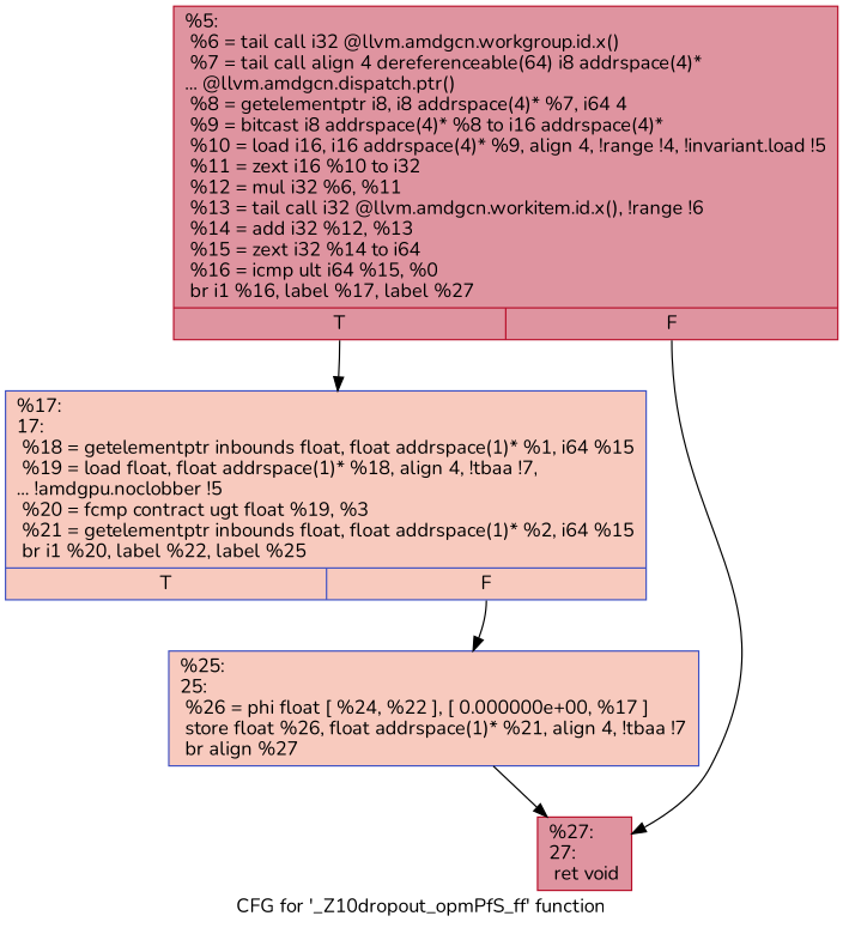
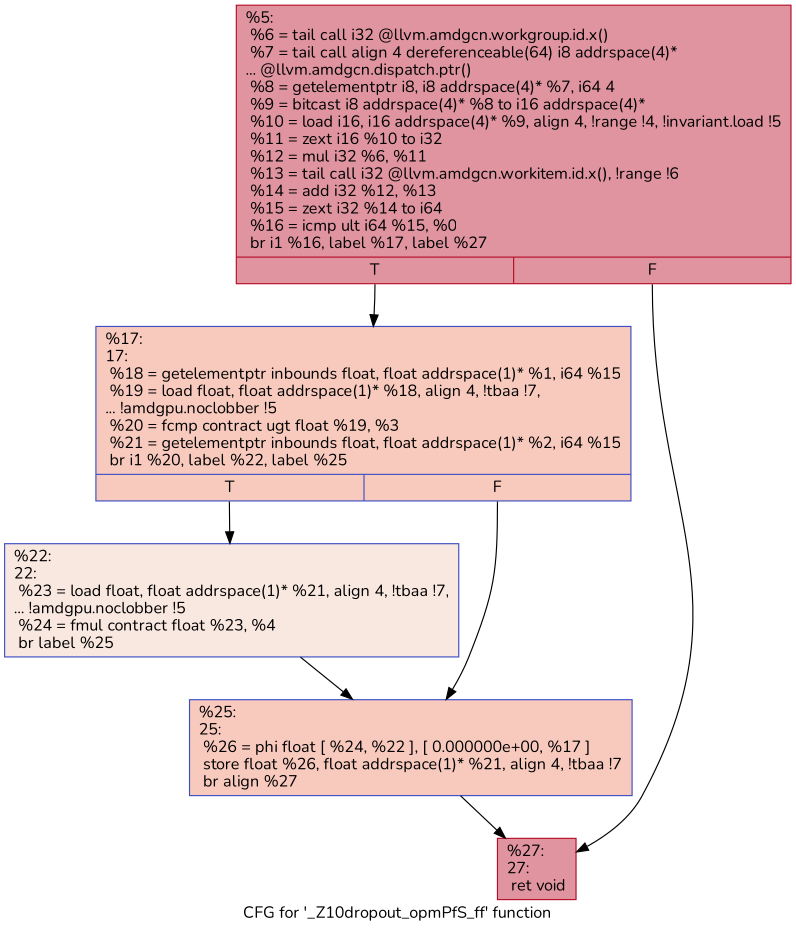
  digraph {
    fontname=Nunito
    label="CFG for '_Z10dropout_opmPfS_ff' function"
    node [color="#3d50c3ff" fillcolor="#b70d2870" fontname=Nunito shape=record style=filled]
    edge [fontname=Nunito]
    n1 [color="#b70d28ff" label="{%5:\l  %6 = tail call i32 @llvm.amdgcn.workgroup.id.x()\l  %7 = tail call align 4 dereferenceable(64) i8 addrspace(4)*\l... @llvm.amdgcn.dispatch.ptr()\l  %8 = getelementptr i8, i8 addrspace(4)* %7, i64 4\l  %9 = bitcast i8 addrspace(4)* %8 to i16 addrspace(4)*\l  %10 = load i16, i16 addrspace(4)* %9, align 4, !range !4, !invariant.load !5\l  %11 = zext i16 %10 to i32\l  %12 = mul i32 %6, %11\l  %13 = tail call i32 @llvm.amdgcn.workitem.id.x(), !range !6\l  %14 = add i32 %12, %13\l  %15 = zext i32 %14 to i64\l  %16 = icmp ult i64 %15, %0\l  br i1 %16, label %17, label %27\l|{<s0>T|<s1>F}}"]
    n2 [fillcolor="#ef886b70" label="{%17:\l17:                                               \l  %18 = getelementptr inbounds float, float addrspace(1)* %1, i64 %15\l  %19 = load float, float addrspace(1)* %18, align 4, !tbaa !7,\l... !amdgpu.noclobber !5\l  %20 = fcmp contract ugt float %19, %3\l  %21 = getelementptr inbounds float, float addrspace(1)* %2, i64 %15\l  br i1 %20, label %22, label %25\l|{<s0>T|<s1>F}}"]
    n3 [color="#b70d28ff" label="{%27:\l27:                                               \l  ret void\l}"]
+   n4 [fillcolor="#f1ccb870" label="{%22:\l22:                                               \l  %23 = load float, float addrspace(1)* %21, align 4, !tbaa !7,\l... !amdgpu.noclobber !5\l  %24 = fmul contract float %23, %4\l  br label %25\l}"]
    n5 [fillcolor="#ef886b70" label="{%25:\l25:                                               \l  %26 = phi float [ %24, %22 ], [ 0.000000e+00, %17 ]\l  store float %26, float addrspace(1)* %21, align 4, !tbaa !7\l  br align %27\l}"]
    n1 -> n2 [tailport=s0]
    n1 -> n3 [tailport=s1]
+   n2 -> n4 [tailport=s0]
    n2 -> n5 [tailport=s1]
+   n4 -> n5
    n5 -> n3
  }
